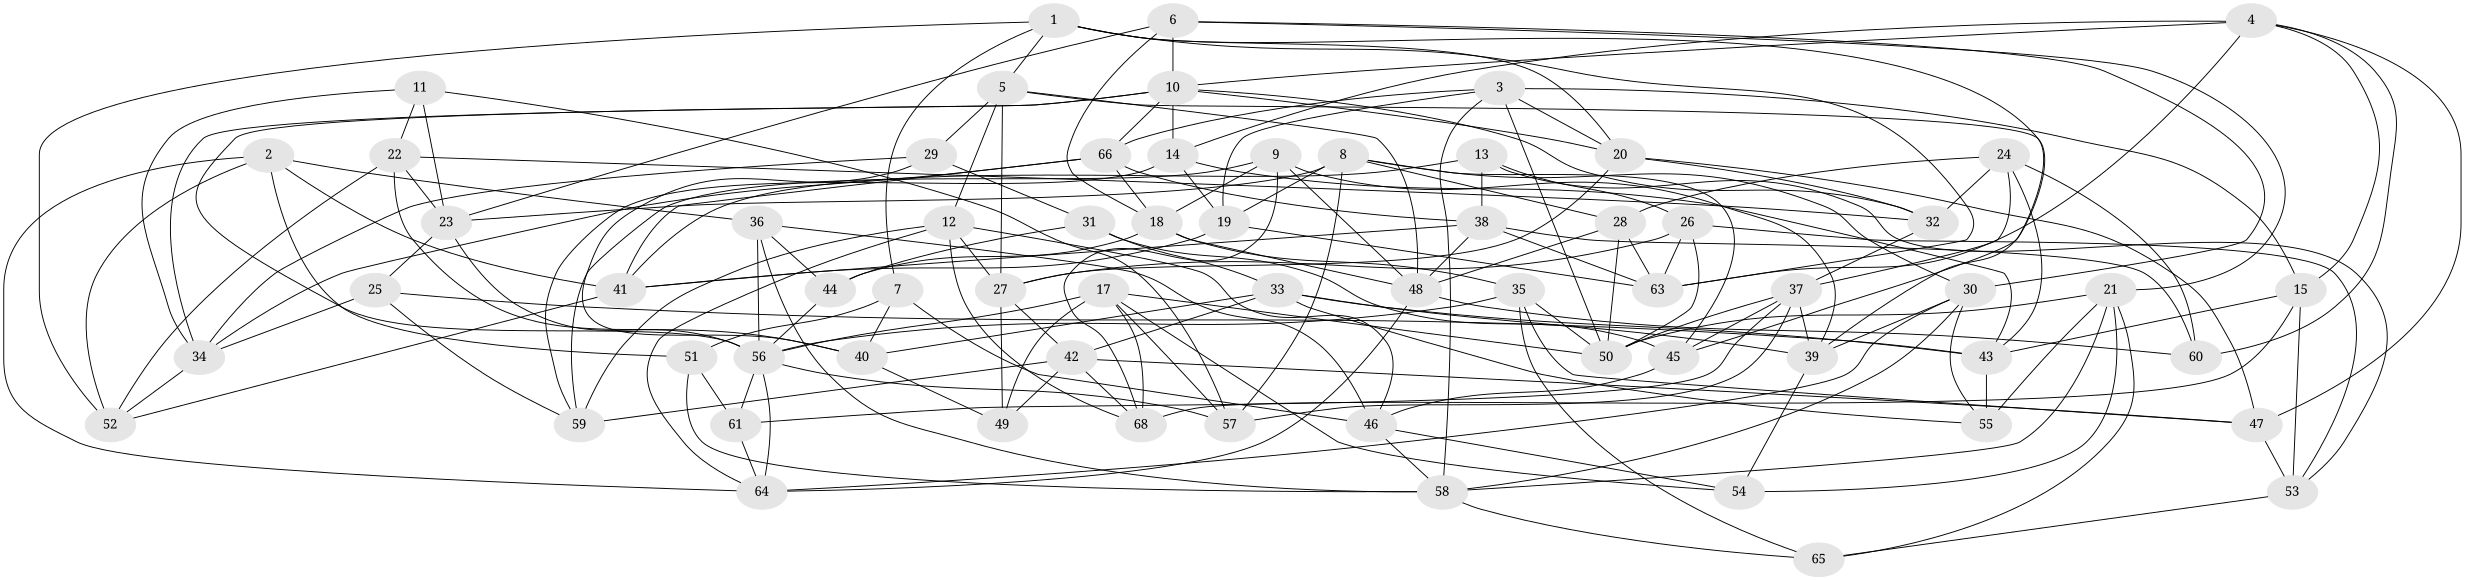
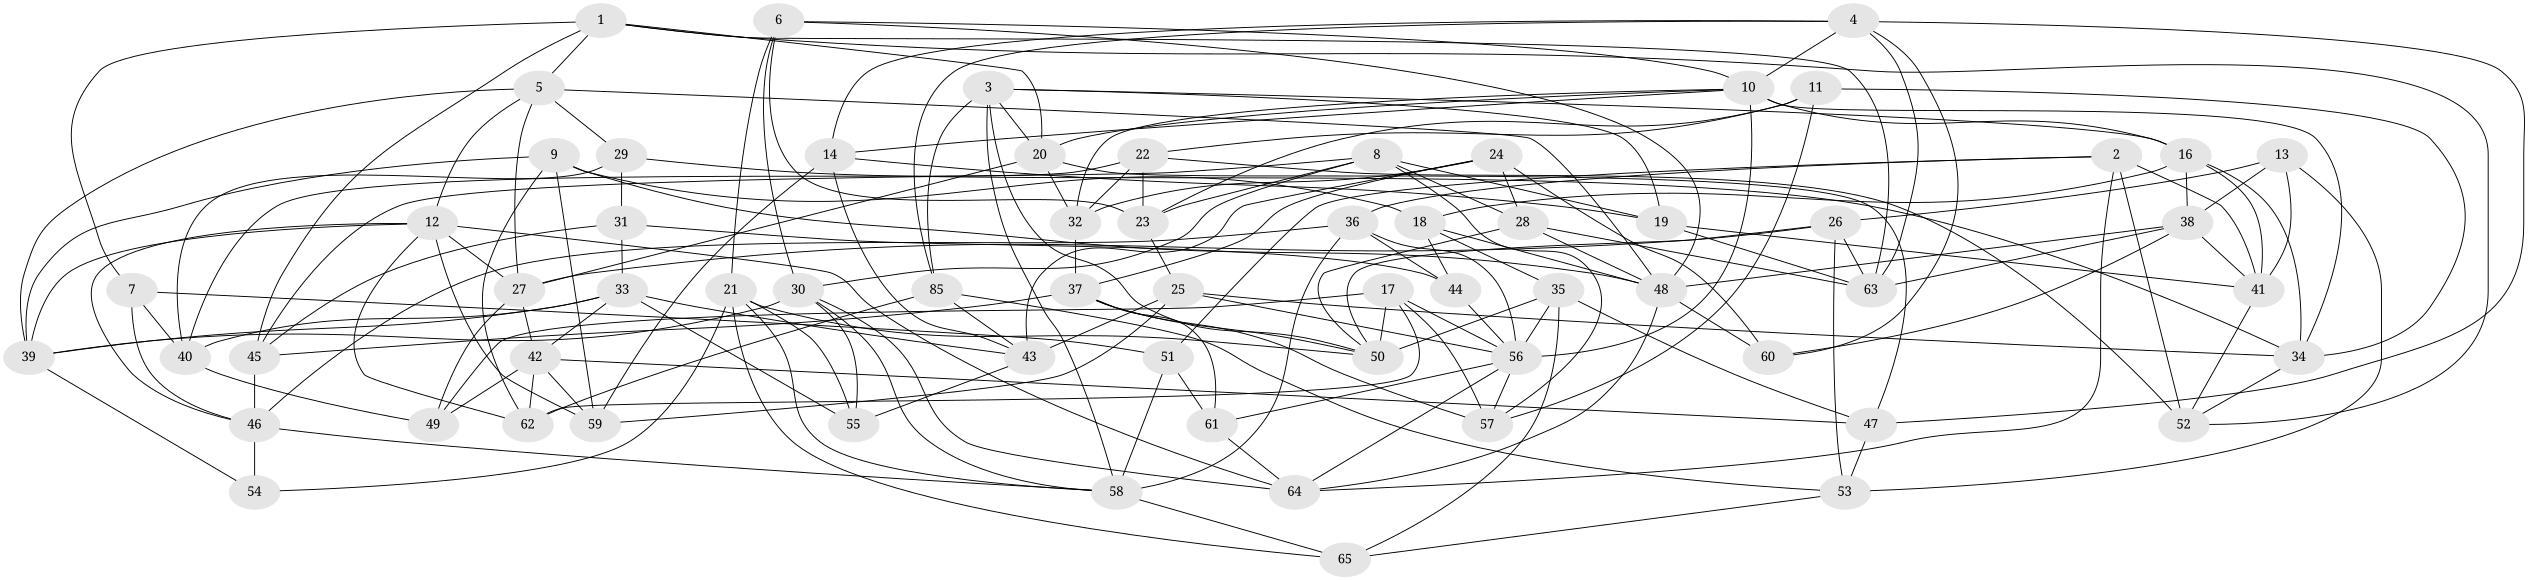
  graph {
    fontname="Noto Serif"
    node [color=gray90 fontname="Noto Serif" style=filled]
    edge [fontname="Noto Serif" weight=1.0]
    1
    5
    7
    20
    45
    52
    63
    12
    27
    29
    39
    48
    51
    40
    46
    47
    32
    2
    36
    41
    64
    58
    56
    44
    61
    3
-   15
-   16 [label=66]
+   15 [label=85]
+   16
    19
    50
-   62 [label=68]
+   62
    53
    43
    18
    34
    38
    65
    4
    10
    14
    60
    59
    49
    42
    31
    54
    6
    21
    23
    30
    55
    22
    25
    8
    28
    57
    9
    35
    37
    11
    13
    26
    17
    24
    33
    1 -- 5
    1 -- 7
    1 -- 20
    1 -- 45
    1 -- 52
    1 -- 63
    5 -- 12
    5 -- 27
    5 -- 29
    5 -- 39
    5 -- 48
    7 -- 51 [weight=2.0]
    7 -- 40 [weight=2.0]
    7 -- 46
    20 -- 27
    20 -- 47
    20 -- 32
    45 -- 46
    12 -- 27
-   37 -- 39
+   12 -- 39
    12 -- 46
    12 -- 64
    12 -- 62
    12 -- 59 [weight=2.0]
    27 -- 49
    27 -- 42
    29 -- 40
    29 -- 34
    29 -- 31
    39 -- 54
    48 -- 64
    48 -- 60
    51 -- 58
    51 -- 61
    40 -- 49
    46 -- 58
    46 -- 54
    47 -- 53 [weight=2.0]
    32 -- 37
    2 -- 52
    2 -- 51 [weight=2.0]
    2 -- 36
    2 -- 41
    2 -- 64
    36 -- 46
    36 -- 58
    36 -- 56
    36 -- 44 [weight=2.0]
    41 -- 52
    58 -- 65
    56 -- 64
    56 -- 61 [weight=2.0]
    56 -- 57
    44 -- 56
    61 -- 64
    3 -- 20
    3 -- 58
    3 -- 15
    3 -- 16
    3 -- 19
    3 -- 50
    15 -- 62 [weight=2.0]
    15 -- 53
    15 -- 43
    16 -- 41
    16 -- 18
    16 -- 34
    16 -- 38
    19 -- 63
    19 -- 41
    53 -- 65
    43 -- 55
    18 -- 48
    18 -- 44
    18 -- 35 [weight=2.0]
    34 -- 52
    38 -- 63
    38 -- 48
    38 -- 41
    38 -- 60
    4 -- 63
    4 -- 47
    4 -- 15
    4 -- 10
    4 -- 14
    4 -- 60
    10 -- 20
    10 -- 32
    10 -- 56
    10 -- 16
    10 -- 34
    10 -- 14
    14 -- 19 [weight=2.0]
    14 -- 43
    14 -- 59
    42 -- 47
    42 -- 62
    42 -- 59
    42 -- 49
    31 -- 45 [weight=2.0]
    31 -- 44 [weight=2.0]
    31 -- 33
-   6 -- 18
+   6 -- 48
    6 -- 10
    6 -- 21
    6 -- 23
    6 -- 30
    21 -- 58
    21 -- 50
    21 -- 65
    21 -- 54
    21 -- 55
-   23 -- 56
+   25 -- 56
    23 -- 25
    30 -- 39
    30 -- 64
    30 -- 58
    30 -- 55
    22 -- 52 [weight=2.0]
    22 -- 40
    22 -- 32 [weight=2.0]
    22 -- 23
    25 -- 43
    25 -- 34
    25 -- 59
    8 -- 45
    8 -- 19
    8 -- 23
    8 -- 30
    8 -- 28
    8 -- 57
    28 -- 63
    28 -- 48
    28 -- 50
    9 -- 39
    9 -- 48
    9 -- 62
    9 -- 18
    9 -- 59
    35 -- 47
    35 -- 56
    35 -- 50
    35 -- 65
    37 -- 45
    37 -- 61
    37 -- 50
    37 -- 57
    11 -- 34
    11 -- 23
    11 -- 22
    11 -- 57
    13 -- 41
    13 -- 53
    13 -- 38
    13 -- 26
    26 -- 63
    26 -- 27
    26 -- 50 [weight=2.0]
    26 -- 53
    17 -- 56
    17 -- 50
    17 -- 62
    17 -- 49
-   17 -- 54
    17 -- 57
    24 -- 32
    24 -- 43
    24 -- 60
    24 -- 28 [weight=2.0]
    24 -- 37
    33 -- 39
    33 -- 40
    33 -- 43
    33 -- 42
    33 -- 55
  }
